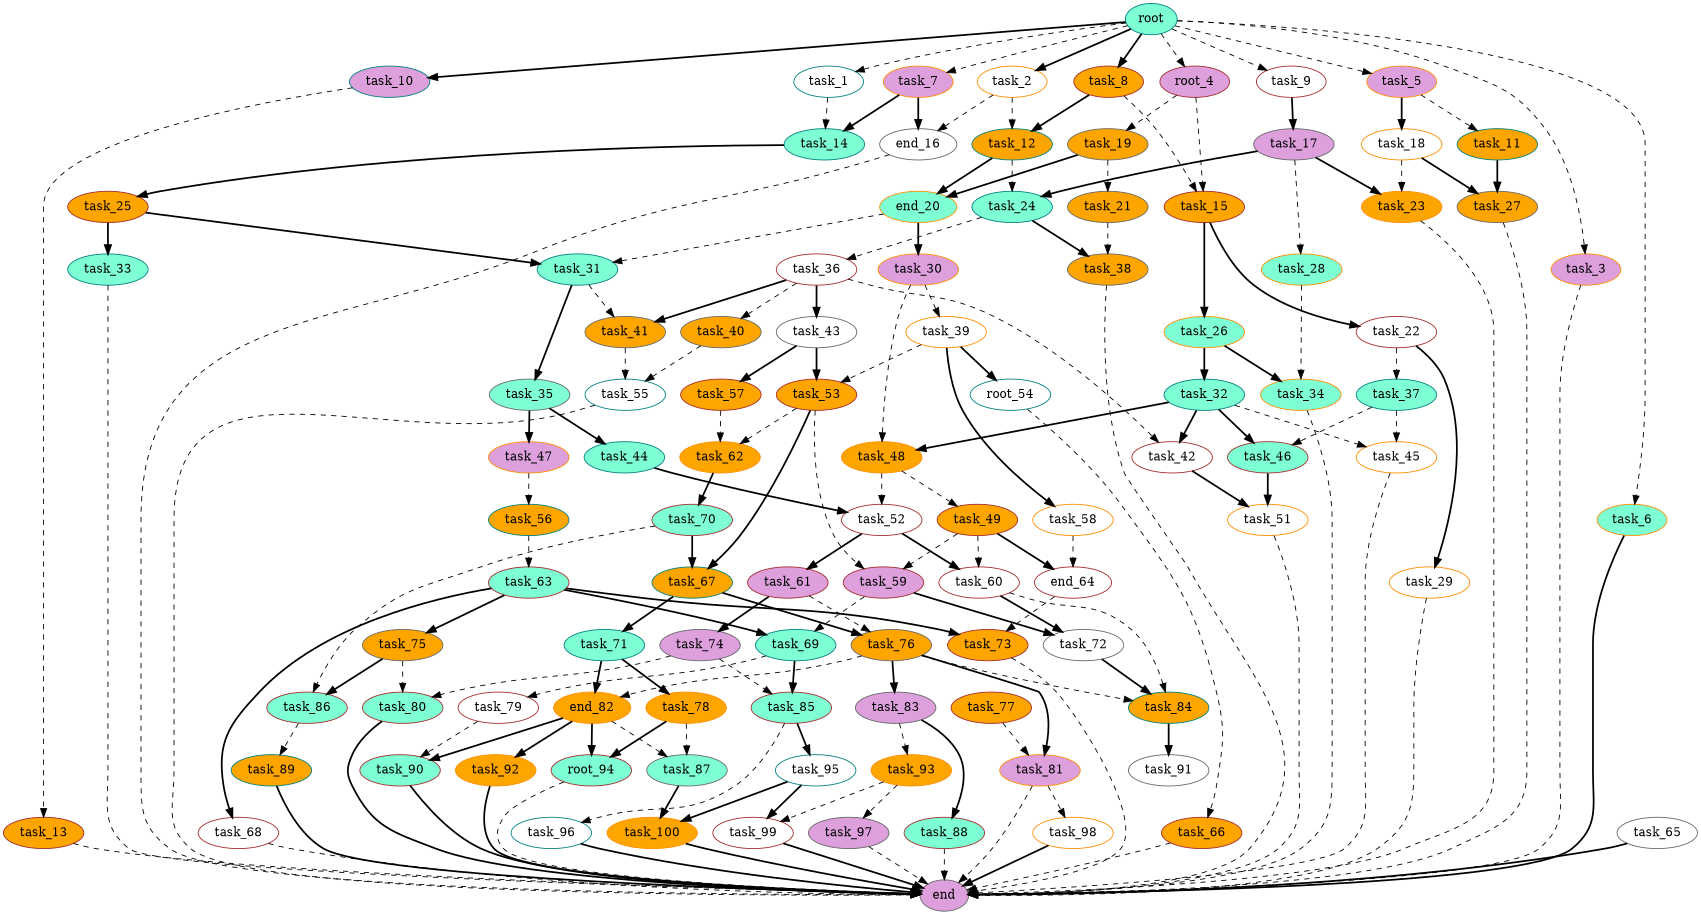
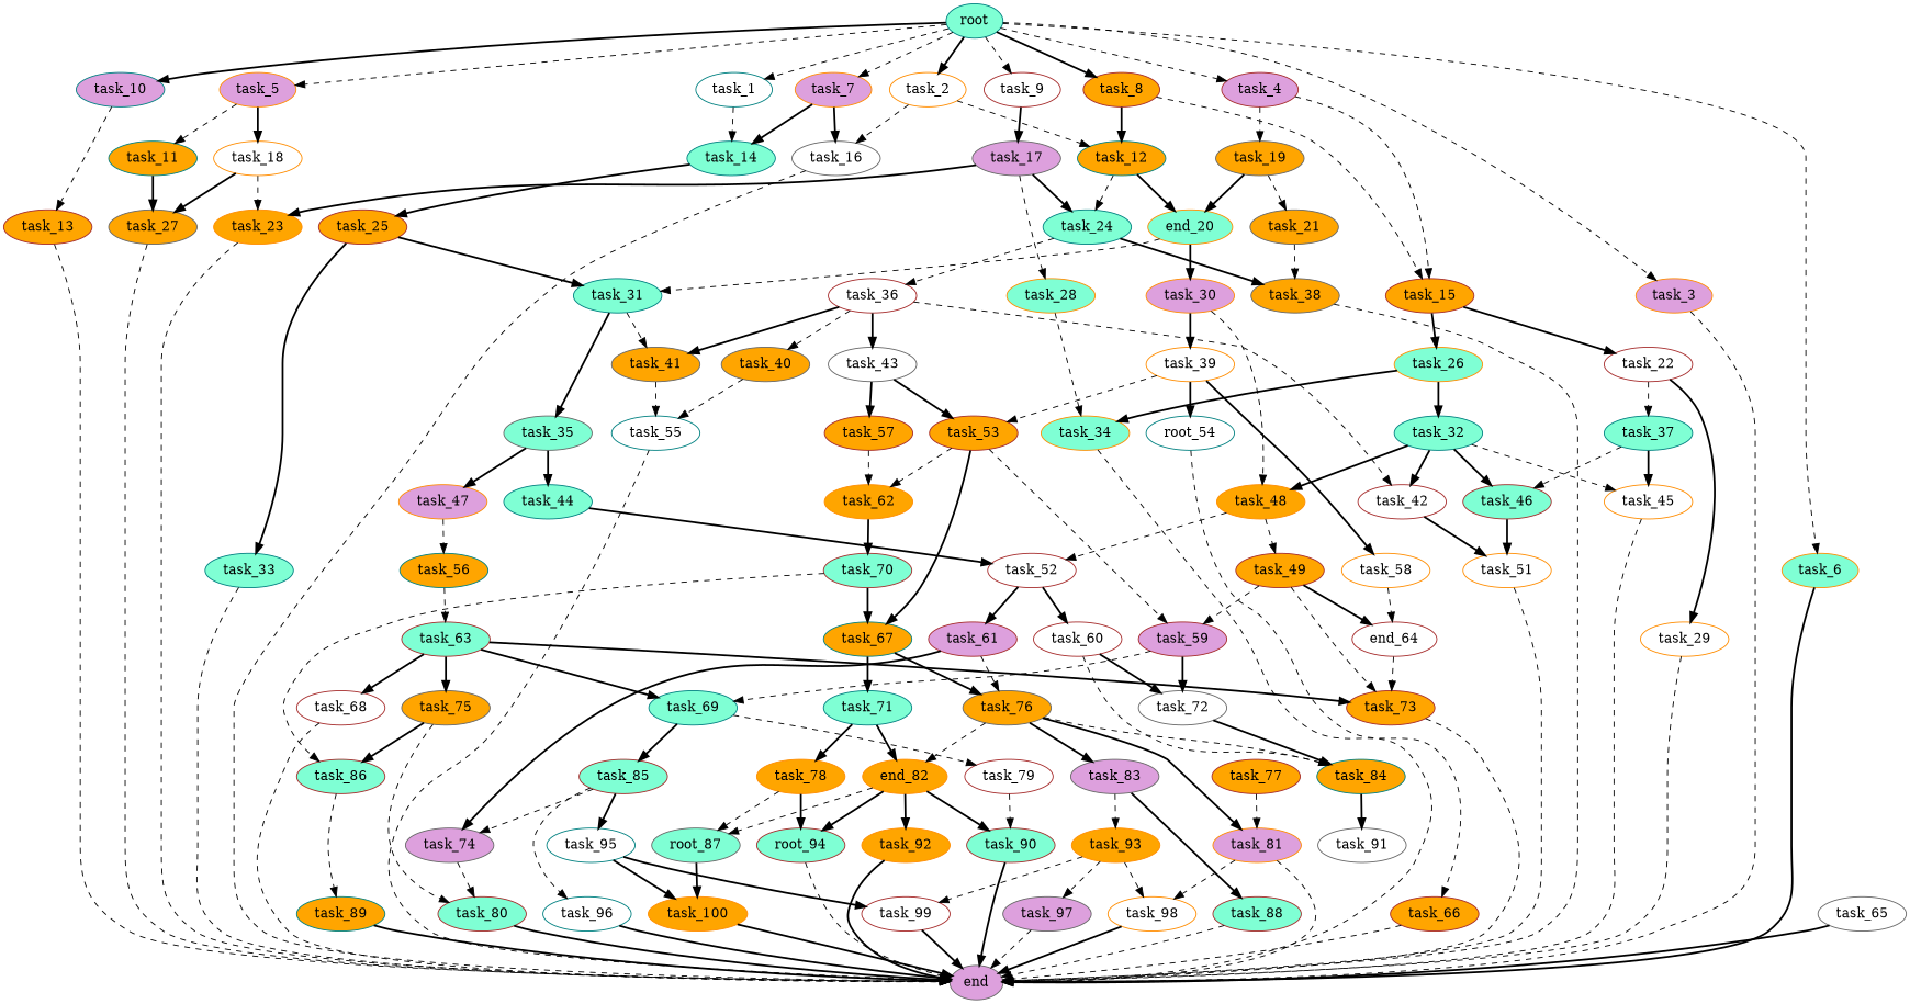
  digraph {
    node [color=brown fillcolor=orange style=filled]
    edge [style=dashed]
    end [color=gray40 fillcolor=plum]
    task_13
    task_10 [color=teal fillcolor=plum]
    task_84 [color=teal]
    task_91 [color=gray40 fillcolor=white]
    n6 [color=teal fillcolor=white label=root_54]
    task_66
    task_65 [color=gray40 fillcolor=white]
    task_58 [color=darkorange fillcolor=white]
    n10 [fillcolor=white label=end_64]
    task_73
    task_14 [color=teal fillcolor=aquamarine]
    task_25
    task_33 [color=teal fillcolor=aquamarine]
    task_31 [color=teal fillcolor=aquamarine]
    root [color=teal fillcolor=aquamarine]
    task_1 [color=teal fillcolor=white]
    task_7 [color=darkorange fillcolor=plum]
    task_9 [fillcolor=white]
    task_8
    task_2 [color=darkorange fillcolor=white]
    task_5 [color=darkorange fillcolor=plum]
    task_3 [color=darkorange fillcolor=plum]
    task_6 [color=darkorange fillcolor=aquamarine]
-   task_4 [fillcolor=plum label=root_4]
-   task_16 [color=gray40 fillcolor=white label=end_16]
+   task_4 [fillcolor=plum]
+   task_16 [color=gray40 fillcolor=white]
    task_17 [color=gray40 fillcolor=plum]
    task_15
    task_12 [color=teal]
    task_11 [color=teal]
    task_18 [color=darkorange fillcolor=white]
    task_19 [color=gray40]
    task_68 [fillcolor=white]
    task_22 [fillcolor=white]
    task_26 [color=darkorange fillcolor=aquamarine]
    task_37 [color=teal fillcolor=aquamarine]
    task_29 [color=darkorange fillcolor=white]
    task_34 [color=darkorange fillcolor=aquamarine]
    task_32 [color=teal fillcolor=aquamarine]
    n40 [color=darkorange label=end_82]
-   task_87 [color=gray40 fillcolor=aquamarine]
+   task_87 [color=gray40 fillcolor=aquamarine label=root_87]
    task_90 [fillcolor=aquamarine]
    n43 [fillcolor=aquamarine label=root_94]
    task_92 [color=darkorange]
    task_100 [color=darkorange]
    task_35 [color=gray40 fillcolor=aquamarine]
    task_44 [color=teal fillcolor=aquamarine]
    task_47 [color=darkorange fillcolor=plum]
    task_52 [fillcolor=white]
    task_56 [color=teal]
    task_24 [color=teal fillcolor=aquamarine]
    task_23 [color=darkorange]
    task_28 [color=darkorange fillcolor=aquamarine]
    task_38 [color=gray40]
    task_36 [fillcolor=white]
    task_79 [fillcolor=white]
    task_41 [color=gray40]
    task_43 [color=gray40 fillcolor=white]
    task_42 [fillcolor=white]
    task_40 [color=gray40]
    task_45 [color=darkorange fillcolor=white]
    task_46 [fillcolor=aquamarine]
    task_51 [color=darkorange fillcolor=white]
    task_69 [color=teal fillcolor=aquamarine]
    task_85 [fillcolor=aquamarine]
    task_95 [color=teal fillcolor=white]
    task_96 [color=teal fillcolor=white]
    task_99 [fillcolor=white]
    n69 [color=darkorange fillcolor=aquamarine label=end_20]
    task_30 [color=darkorange fillcolor=plum]
    task_62 [color=darkorange]
    task_70 [fillcolor=aquamarine]
    task_67 [color=teal]
    task_86 [fillcolor=aquamarine]
    task_93 [color=darkorange]
    task_98 [color=darkorange fillcolor=white]
    task_97 [color=gray40 fillcolor=plum]
    task_48 [color=darkorange]
    task_49
    task_61 [fillcolor=plum]
    task_60 [fillcolor=white]
    task_59 [fillcolor=plum]
    task_39 [color=darkorange fillcolor=white]
    task_55 [color=teal fillcolor=white]
    task_63 [fillcolor=aquamarine]
    task_53
    task_57
    task_76 [color=gray40]
    task_74 [color=gray40 fillcolor=plum]
    task_72 [color=gray40 fillcolor=white]
    task_75 [color=gray40]
    task_27 [color=gray40]
    task_71 [color=teal fillcolor=aquamarine]
    task_78 [color=darkorange]
    task_81 [color=darkorange fillcolor=plum]
    task_83 [color=gray40 fillcolor=plum]
    task_80 [fillcolor=aquamarine]
    task_21 [color=gray40]
    task_89 [color=teal]
    task_77
    task_88 [fillcolor=aquamarine]
    task_13 -> end
    task_10 -> task_13
    task_84 -> task_91 [style=bold]
    n6 -> task_66
    task_66 -> end
    task_65 -> end [style=bold]
    task_58 -> n10
    n10 -> task_73
    task_73 -> end
    task_14 -> task_25 [style=bold]
    task_25 -> task_33 [style=bold]
    task_25 -> task_31 [style=bold]
    task_33 -> end
    task_31 -> task_35 [style=bold]
    task_31 -> task_41
    root -> task_10 [style=bold]
    root -> task_1
    root -> task_7
    root -> task_9
    root -> task_8 [style=bold]
    root -> task_2 [style=bold]
    root -> task_5
    root -> task_3
    root -> task_6
    root -> task_4
    task_1 -> task_14
    task_7 -> task_14 [style=bold]
    task_7 -> task_16 [style=bold]
    task_9 -> task_17 [style=bold]
    task_8 -> task_15
    task_8 -> task_12 [style=bold]
    task_2 -> task_16
    task_2 -> task_12
    task_5 -> task_11
    task_5 -> task_18 [style=bold]
    task_3 -> end
    task_6 -> end [style=bold]
    task_4 -> task_15
    task_4 -> task_19
    task_16 -> end
    task_17 -> task_24 [style=bold]
    task_17 -> task_23 [style=bold]
    task_17 -> task_28
    task_15 -> task_22 [style=bold]
    task_15 -> task_26 [style=bold]
    task_12 -> task_24
    task_12 -> n69 [style=bold]
    task_11 -> task_27 [style=bold]
    task_18 -> task_23
    task_18 -> task_27 [style=bold]
    task_19 -> n69 [style=bold]
    task_19 -> task_21
    task_68 -> end
    task_22 -> task_37
    task_22 -> task_29 [style=bold]
    task_26 -> task_34 [style=bold]
    task_26 -> task_32 [style=bold]
-   task_37 -> task_45
+   task_37 -> task_45 [style=bold]
    task_37 -> task_46
    task_29 -> end
    task_34 -> end
    task_32 -> task_42 [style=bold]
    task_32 -> task_45
    task_32 -> task_46 [style=bold]
    task_32 -> task_48 [style=bold]
    n40 -> task_87
    n40 -> task_90 [style=bold]
    n40 -> n43 [style=bold]
    n40 -> task_92 [style=bold]
    task_87 -> task_100 [style=bold]
    task_90 -> end [style=bold]
    n43 -> end
    task_92 -> end [style=bold]
    task_100 -> end [style=bold]
    task_35 -> task_44 [style=bold]
    task_35 -> task_47 [style=bold]
    task_44 -> task_52 [style=bold]
    task_47 -> task_56
    task_52 -> task_61 [style=bold]
    task_52 -> task_60 [style=bold]
    task_56 -> task_63
    task_24 -> task_38 [style=bold]
    task_24 -> task_36
    task_23 -> end
    task_28 -> task_34
    task_38 -> end
    task_36 -> task_41 [style=bold]
    task_36 -> task_43 [style=bold]
    task_36 -> task_42
    task_36 -> task_40
    task_79 -> task_90
    task_41 -> task_55
    task_43 -> task_53 [style=bold]
    task_43 -> task_57 [style=bold]
    task_42 -> task_51 [style=bold]
    task_40 -> task_55
    task_45 -> end
    task_46 -> task_51 [style=bold]
    task_51 -> end
    task_69 -> task_79
    task_69 -> task_85 [style=bold]
    task_85 -> task_95 [style=bold]
    task_85 -> task_96
    task_95 -> task_100 [style=bold]
    task_95 -> task_99 [style=bold]
    task_96 -> end [style=bold]
    task_99 -> end [style=bold]
    n69 -> task_31
    n69 -> task_30 [style=bold]
    task_30 -> task_48
-   task_30 -> task_39
+   task_30 -> task_39 [style=bold]
    task_62 -> task_70 [style=bold]
    task_70 -> task_67 [style=bold]
    task_70 -> task_86
    task_67 -> task_76 [style=bold]
    task_67 -> task_71 [style=bold]
    task_86 -> task_89
    task_93 -> task_99
+   task_93 -> task_98
    task_93 -> task_97
    task_98 -> end [style=bold]
    task_97 -> end
    task_48 -> task_52
    task_48 -> task_49
    task_49 -> n10 [style=bold]
-   task_49 -> task_60
+   task_49 -> task_73
    task_49 -> task_59
    task_61 -> task_76
    task_61 -> task_74 [style=bold]
    task_60 -> task_84
    task_60 -> task_72 [style=bold]
    task_59 -> task_69
    task_59 -> task_72 [style=bold]
    task_39 -> n6 [style=bold]
    task_39 -> task_58 [style=bold]
    task_39 -> task_53
    task_55 -> end
    task_63 -> task_73 [style=bold]
    task_63 -> task_68 [style=bold]
    task_63 -> task_69 [style=bold]
    task_63 -> task_75 [style=bold]
    task_53 -> task_62
    task_53 -> task_67 [style=bold]
    task_53 -> task_59
    task_57 -> task_62
    task_76 -> task_84
    task_76 -> n40
    task_76 -> task_81 [style=bold]
    task_76 -> task_83 [style=bold]
-   task_74 -> task_85
+   task_85 -> task_74
    task_74 -> task_80
    task_72 -> task_84 [style=bold]
    task_75 -> task_86 [style=bold]
    task_75 -> task_80
    task_27 -> end
    task_71 -> n40 [style=bold]
    task_71 -> task_78 [style=bold]
    task_78 -> task_87
    task_78 -> n43 [style=bold]
    task_81 -> end
    task_81 -> task_98
    task_83 -> task_93
    task_83 -> task_88 [style=bold]
    task_80 -> end [style=bold]
    task_21 -> task_38
    task_89 -> end [style=bold]
    task_77 -> task_81
    task_88 -> end
  }
